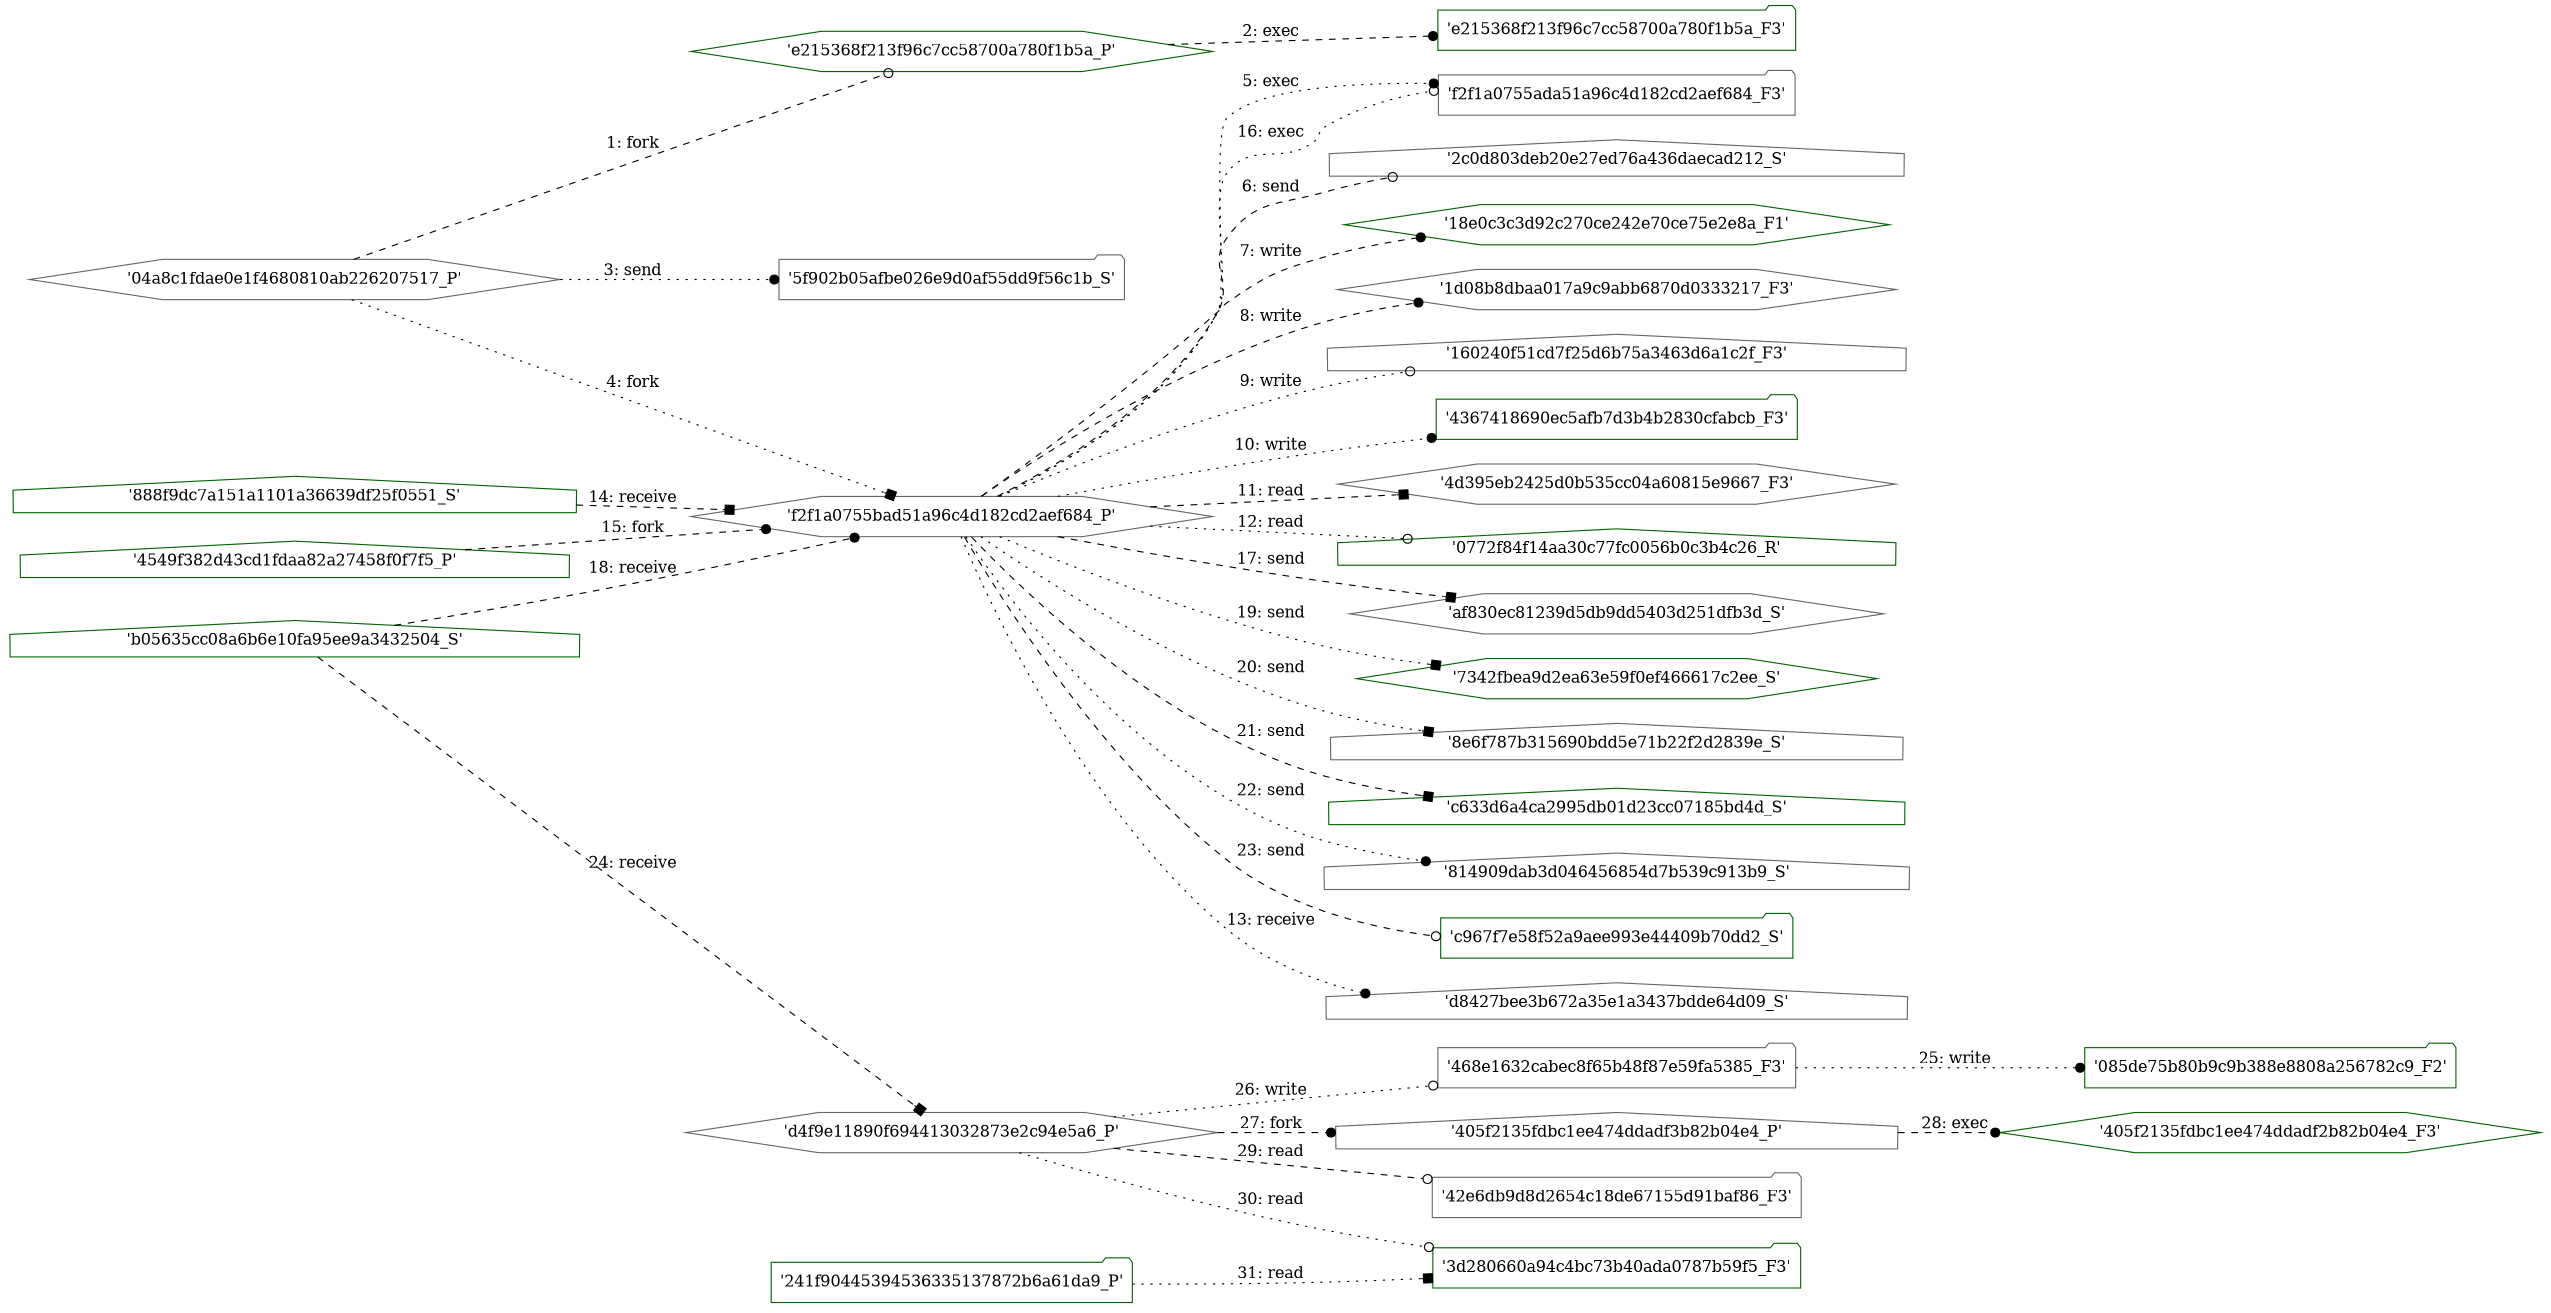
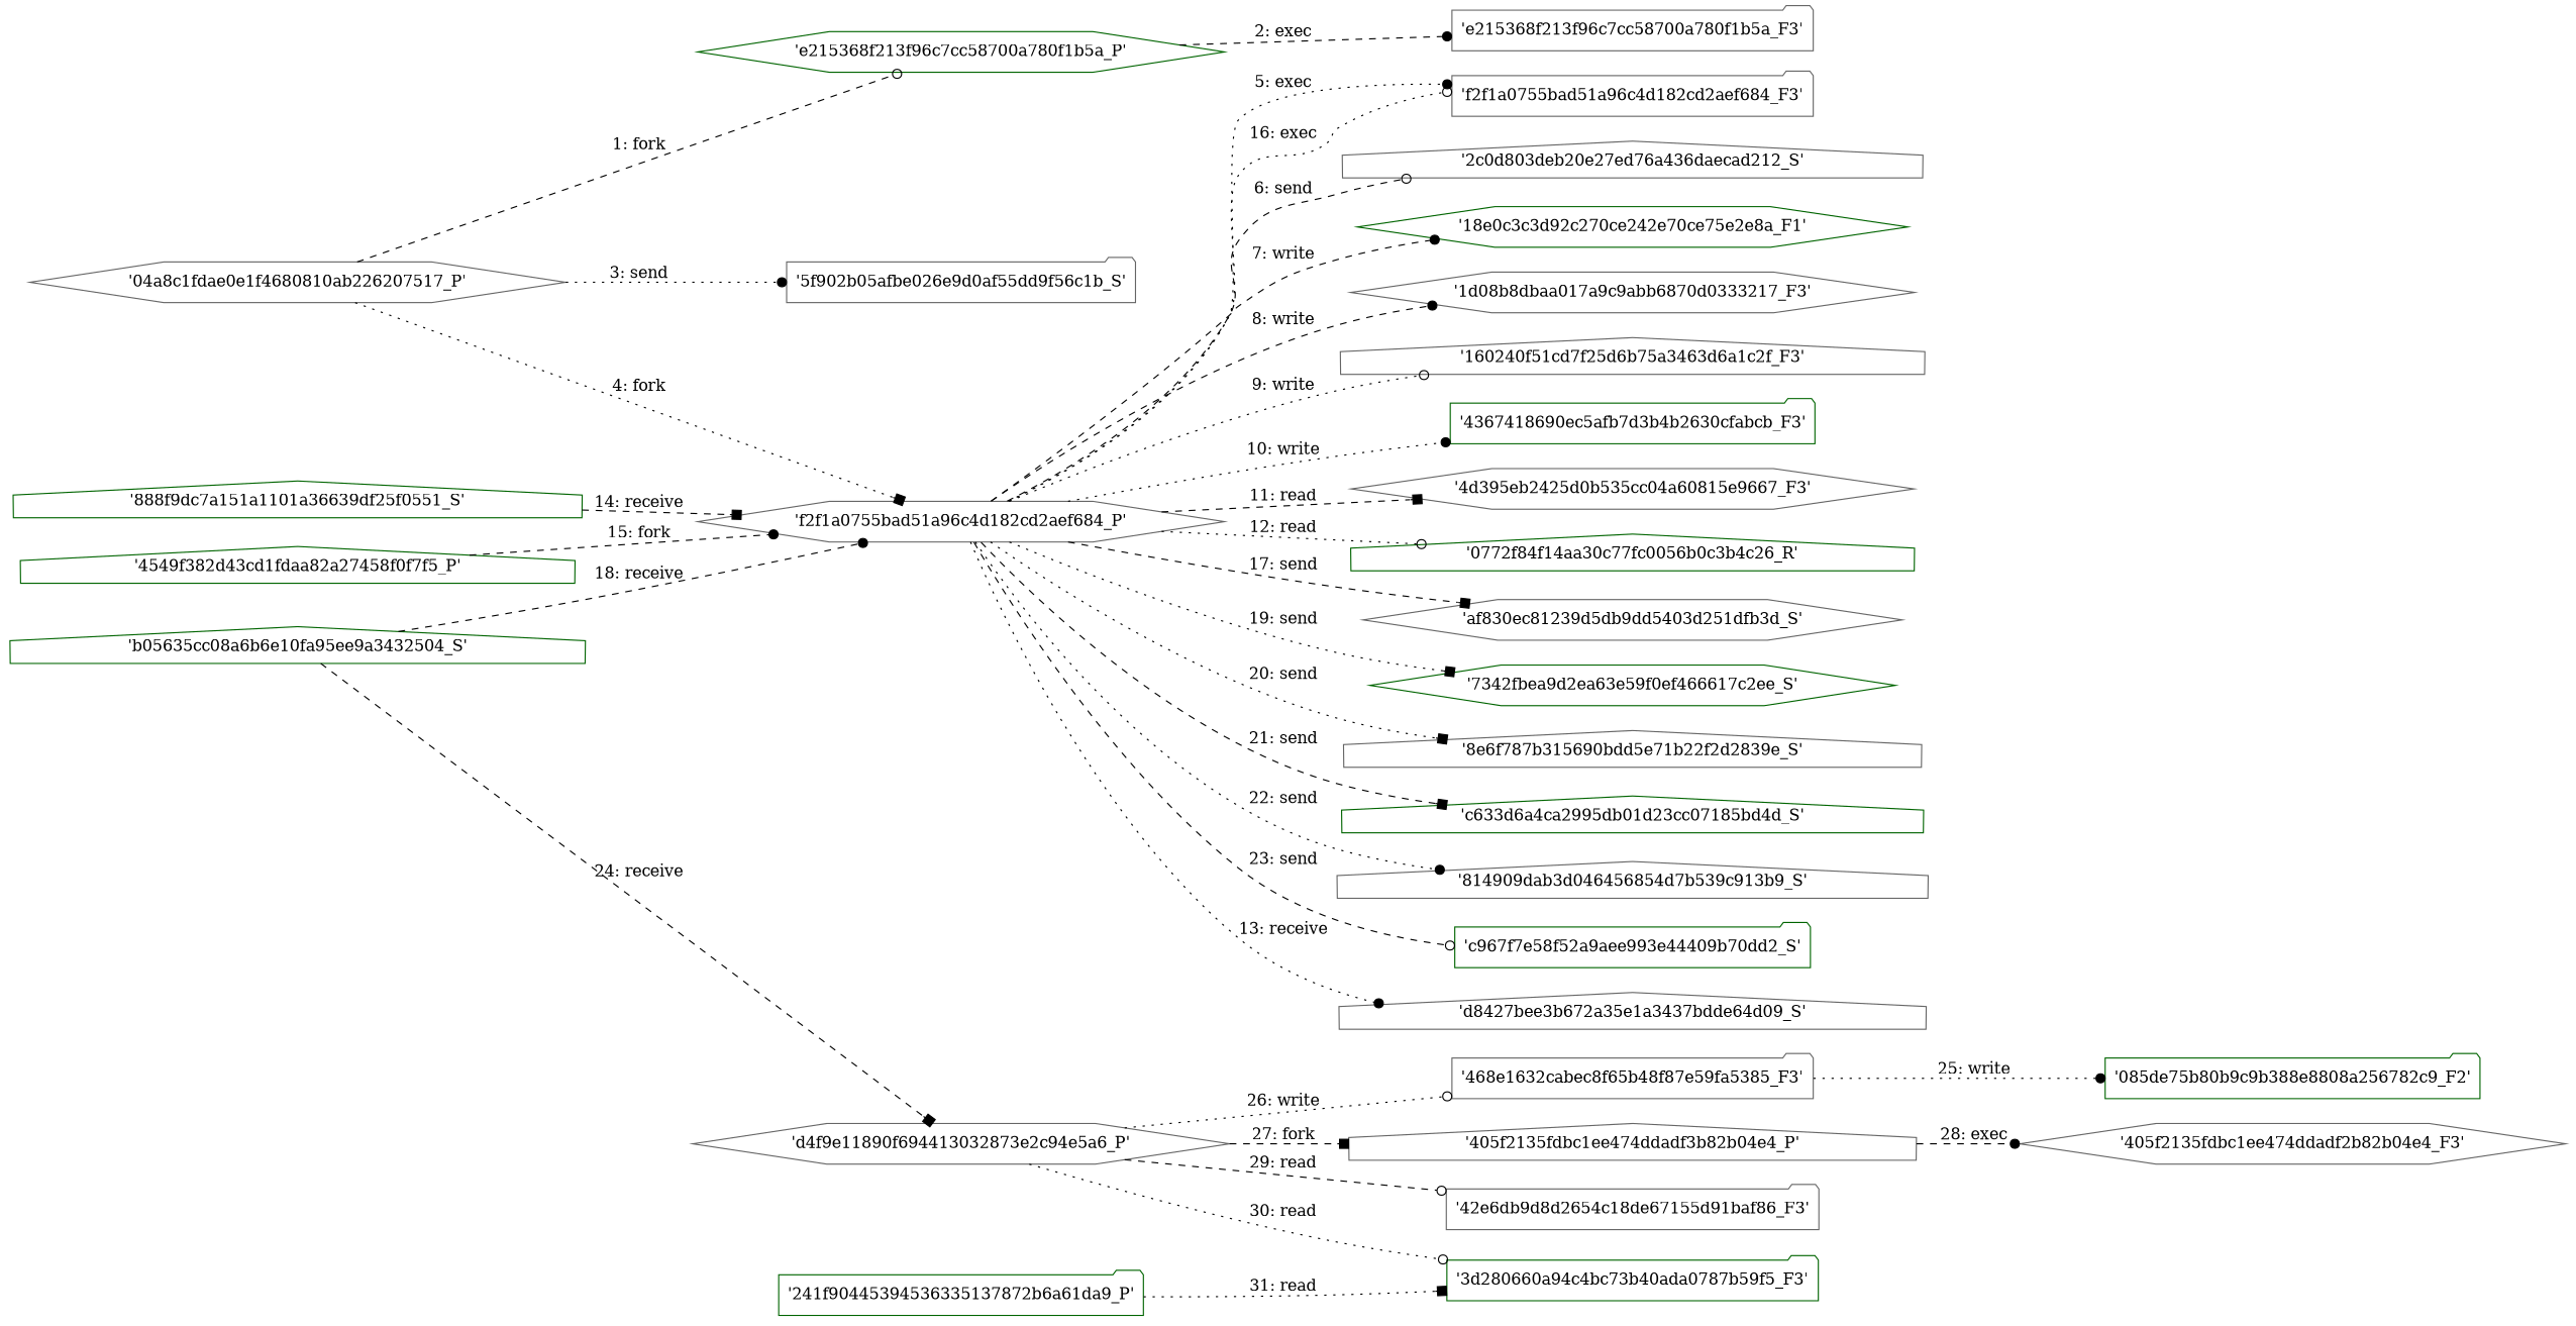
  digraph {
    engine=neato
    fixedsize=false
    fontsize=10
    nodesep=0.3
    rankdir=LR
    ranksep=0
    splines=true
    node [color=gray40 node_type=Socket shape=house]
    edge [arrowhead=dot style=dashed]
    "'04a8c1fdae0e1f4680810ab226207517_P'" [node_type=Process shape=hexagon]
    "'e215368f213f96c7cc58700a780f1b5a_P'" [color=darkgreen node_type=Process shape=hexagon]
    "'5f902b05afbe026e9d0af55dd9f56c1b_S'" [shape=folder]
    "'f2f1a0755bad51a96c4d182cd2aef684_P'" [node_type=Process shape=hexagon]
-   "'e215368f213f96c7cc58700a780f1b5a_F3'" [color=darkgreen node_type=File shape=folder]
-   "'f2f1a0755bad51a96c4d182cd2aef684_F3'" [node_type=File shape=folder label="'f2f1a0755ada51a96c4d182cd2aef684_F3'"]
+   "'e215368f213f96c7cc58700a780f1b5a_F3'" [node_type=File shape=folder]
+   "'f2f1a0755bad51a96c4d182cd2aef684_F3'" [node_type=File shape=folder]
    "'2c0d803deb20e27ed76a436daecad212_S'"
    "'18e0c3c3d92c270ce242e70ce75e2e8a_F1'" [color=darkgreen node_type=file shape=hexagon]
    "'1d08b8dbaa017a9c9abb6870d0333217_F3'" [node_type=file shape=hexagon]
    "'160240f51cd7f25d6b75a3463d6a1c2f_F3'" [node_type=file]
-   "'4367418690ec5afb7d3b4b2630cfabcb_F3'" [color=darkgreen node_type=file shape=folder label="'4367418690ec5afb7d3b4b2830cfabcb_F3'"]
+   "'4367418690ec5afb7d3b4b2630cfabcb_F3'" [color=darkgreen node_type=file shape=folder]
    "'4d395eb2425d0b535cc04a60815e9667_F3'" [node_type=file shape=hexagon]
    "'0772f84f14aa30c77fc0056b0c3b4c26_R'" [color=darkgreen node_type=registry]
    "'af830ec81239d5db9dd5403d251dfb3d_S'" [shape=hexagon]
    "'7342fbea9d2ea63e59f0ef466617c2ee_S'" [color=darkgreen shape=hexagon]
    "'8e6f787b315690bdd5e71b22f2d2839e_S'"
    "'c633d6a4ca2995db01d23cc07185bd4d_S'" [color=darkgreen]
    "'814909dab3d046456854d7b539c913b9_S'"
    "'c967f7e58f52a9aee993e44409b70dd2_S'" [color=darkgreen shape=folder]
    "'d8427bee3b672a35e1a3437bdde64d09_S'"
    "'888f9dc7a151a1101a36639df25f0551_S'" [color=darkgreen]
    "'4549f382d43cd1fdaa82a27458f0f7f5_P'" [color=darkgreen node_type=Process]
    "'b05635cc08a6b6e10fa95ee9a3432504_S'" [color=darkgreen]
    "'d4f9e11890f694413032873e2c94e5a6_P'" [node_type=Process shape=hexagon]
    "'468e1632cabec8f65b48f87e59fa5385_F3'" [node_type=file shape=folder]
    n26 [label="'405f2135fdbc1ee474ddadf3b82b04e4_P'" node_type=Process]
    "'42e6db9d8d2654c18de67155d91baf86_F3'" [node_type=file shape=folder]
    "'3d280660a94c4bc73b40ada0787b59f5_F3'" [color=darkgreen node_type=file shape=folder]
    "'085de75b80b9c9b388e8808a256782c9_F2'" [color=darkgreen node_type=file shape=folder]
-   "'405f2135fdbc1ee474ddadf2b82b04e4_F3'" [color=darkgreen node_type=File shape=hexagon]
+   "'405f2135fdbc1ee474ddadf2b82b04e4_F3'" [node_type=File shape=hexagon]
    "'241f90445394536335137872b6a61da9_P'" [color=darkgreen node_type=Process shape=folder]
    "'04a8c1fdae0e1f4680810ab226207517_P'" -> "'e215368f213f96c7cc58700a780f1b5a_P'" [arrowhead=odot label="1: fork"]
    "'04a8c1fdae0e1f4680810ab226207517_P'" -> "'5f902b05afbe026e9d0af55dd9f56c1b_S'" [label="3: send" style=dotted]
    "'04a8c1fdae0e1f4680810ab226207517_P'" -> "'f2f1a0755bad51a96c4d182cd2aef684_P'" [arrowhead=box label="4: fork" style=dotted]
    "'e215368f213f96c7cc58700a780f1b5a_P'" -> "'e215368f213f96c7cc58700a780f1b5a_F3'" [label="2: exec"]
    "'f2f1a0755bad51a96c4d182cd2aef684_P'" -> "'f2f1a0755bad51a96c4d182cd2aef684_F3'" [label="5: exec" style=dotted]
    "'f2f1a0755bad51a96c4d182cd2aef684_P'" -> "'f2f1a0755bad51a96c4d182cd2aef684_F3'" [arrowhead=odot label="16: exec" style=dotted]
    "'f2f1a0755bad51a96c4d182cd2aef684_P'" -> "'2c0d803deb20e27ed76a436daecad212_S'" [arrowhead=odot label="6: send"]
    "'f2f1a0755bad51a96c4d182cd2aef684_P'" -> "'18e0c3c3d92c270ce242e70ce75e2e8a_F1'" [label="7: write"]
    "'f2f1a0755bad51a96c4d182cd2aef684_P'" -> "'1d08b8dbaa017a9c9abb6870d0333217_F3'" [label="8: write"]
    "'f2f1a0755bad51a96c4d182cd2aef684_P'" -> "'160240f51cd7f25d6b75a3463d6a1c2f_F3'" [arrowhead=odot label="9: write" style=dotted]
    "'f2f1a0755bad51a96c4d182cd2aef684_P'" -> "'4367418690ec5afb7d3b4b2630cfabcb_F3'" [label="10: write" style=dotted]
    "'f2f1a0755bad51a96c4d182cd2aef684_P'" -> "'4d395eb2425d0b535cc04a60815e9667_F3'" [arrowhead=box label="11: read"]
    "'f2f1a0755bad51a96c4d182cd2aef684_P'" -> "'0772f84f14aa30c77fc0056b0c3b4c26_R'" [arrowhead=odot label="12: read" style=dotted]
    "'f2f1a0755bad51a96c4d182cd2aef684_P'" -> "'af830ec81239d5db9dd5403d251dfb3d_S'" [arrowhead=box label="17: send"]
    "'f2f1a0755bad51a96c4d182cd2aef684_P'" -> "'7342fbea9d2ea63e59f0ef466617c2ee_S'" [arrowhead=box label="19: send" style=dotted]
    "'f2f1a0755bad51a96c4d182cd2aef684_P'" -> "'8e6f787b315690bdd5e71b22f2d2839e_S'" [arrowhead=box label="20: send" style=dotted]
    "'f2f1a0755bad51a96c4d182cd2aef684_P'" -> "'c633d6a4ca2995db01d23cc07185bd4d_S'" [arrowhead=box label="21: send"]
    "'f2f1a0755bad51a96c4d182cd2aef684_P'" -> "'814909dab3d046456854d7b539c913b9_S'" [label="22: send" style=dotted]
    "'f2f1a0755bad51a96c4d182cd2aef684_P'" -> "'c967f7e58f52a9aee993e44409b70dd2_S'" [arrowhead=odot label="23: send"]
    "'f2f1a0755bad51a96c4d182cd2aef684_P'" -> "'d8427bee3b672a35e1a3437bdde64d09_S'" [label="13: receive" style=dotted]
    "'888f9dc7a151a1101a36639df25f0551_S'" -> "'f2f1a0755bad51a96c4d182cd2aef684_P'" [arrowhead=box label="14: receive"]
    "'4549f382d43cd1fdaa82a27458f0f7f5_P'" -> "'f2f1a0755bad51a96c4d182cd2aef684_P'" [label="15: fork"]
    "'b05635cc08a6b6e10fa95ee9a3432504_S'" -> "'f2f1a0755bad51a96c4d182cd2aef684_P'" [label="18: receive"]
    "'b05635cc08a6b6e10fa95ee9a3432504_S'" -> "'d4f9e11890f694413032873e2c94e5a6_P'" [arrowhead=box label="24: receive"]
    "'d4f9e11890f694413032873e2c94e5a6_P'" -> "'468e1632cabec8f65b48f87e59fa5385_F3'" [arrowhead=odot label="26: write" style=dotted]
-   "'d4f9e11890f694413032873e2c94e5a6_P'" -> n26 [label="27: fork"]
+   "'d4f9e11890f694413032873e2c94e5a6_P'" -> n26 [arrowhead=box label="27: fork"]
    "'d4f9e11890f694413032873e2c94e5a6_P'" -> "'42e6db9d8d2654c18de67155d91baf86_F3'" [arrowhead=odot label="29: read"]
    "'d4f9e11890f694413032873e2c94e5a6_P'" -> "'3d280660a94c4bc73b40ada0787b59f5_F3'" [arrowhead=odot label="30: read" style=dotted]
    "'468e1632cabec8f65b48f87e59fa5385_F3'" -> "'085de75b80b9c9b388e8808a256782c9_F2'" [label="25: write" style=dotted]
    n26 -> "'405f2135fdbc1ee474ddadf2b82b04e4_F3'" [label="28: exec"]
    "'241f90445394536335137872b6a61da9_P'" -> "'3d280660a94c4bc73b40ada0787b59f5_F3'" [arrowhead=box label="31: read" style=dotted]
  }
